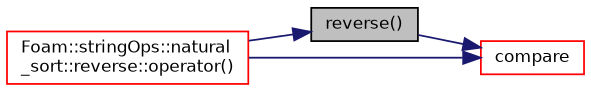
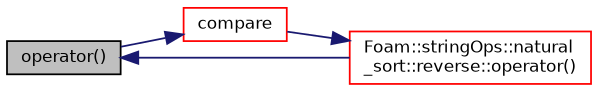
  digraph {
    rankdir=LR
    node [color=red fontname=Helvetica fontsize=10 shape=record]
    edge [color=midnightblue fontname=Helvetica fontsize=10 labelfontname=Helvetica labelfontsize=10 style=solid]
-   n1 [color=black fillcolor=grey75 fontcolor=black height=0.2 label="reverse()" style=filled width=0.4]
+   n1 [color=black fillcolor=grey75 fontcolor=black height=0.2 label="operator()" style=filled width=0.4]
    n2 [height=0.2 label=compare width=0.4]
    n3 [height=0.2 label="Foam::stringOps::natural\l_sort::reverse::operator()" width=0.4]
    n1 -> n2
    n3 -> n1
-   n3 -> n2
+   n2 -> n3
  }
